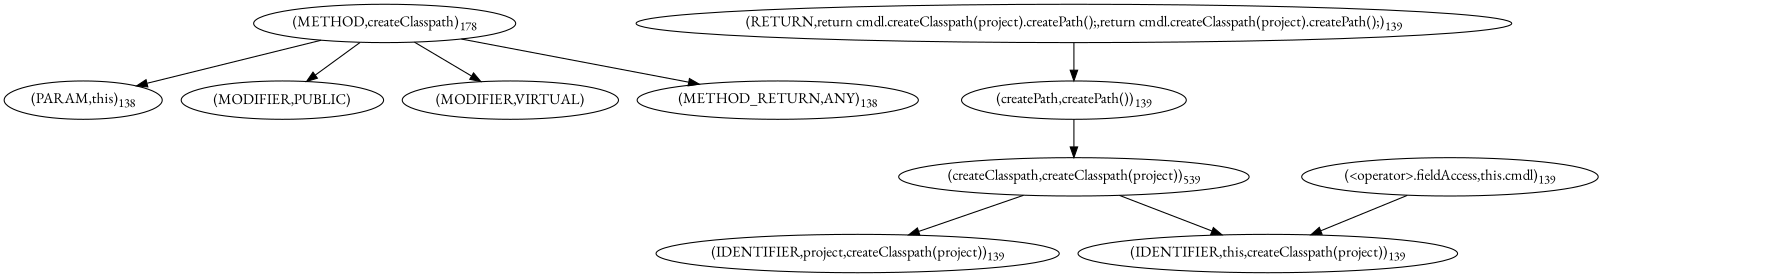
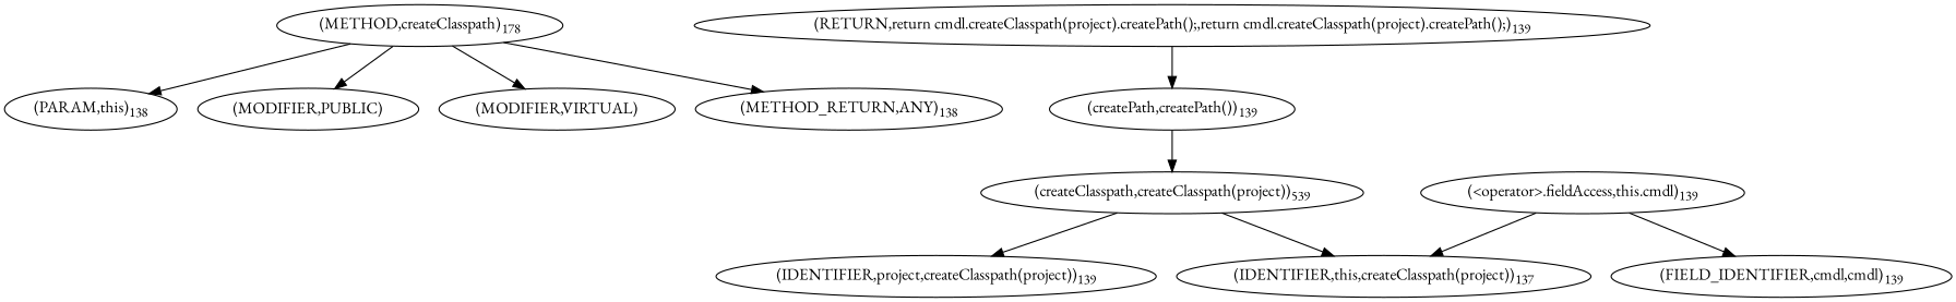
  digraph {
    fontname="EB Garamond"
    node [fontname="EB Garamond"]
    edge [fontname="EB Garamond"]
    n1 [label=<(METHOD,createClasspath)<SUB>178</SUB>>]
    n2 [label=<(PARAM,this)<SUB>138</SUB>>]
    n3 [label=<(MODIFIER,PUBLIC)>]
    n4 [label=<(MODIFIER,VIRTUAL)>]
    n5 [label=<(METHOD_RETURN,ANY)<SUB>138</SUB>>]
    n6 [label=<(RETURN,return cmdl.createClasspath(project).createPath();,return cmdl.createClasspath(project).createPath();)<SUB>139</SUB>>]
    n7 [label=<(createPath,createPath())<SUB>139</SUB>>]
    n8 [label=<(createClasspath,createClasspath(project))<SUB>539</SUB>>]
    n9 [label=<(IDENTIFIER,project,createClasspath(project))<SUB>139</SUB>>]
-   n10 [label=<(IDENTIFIER,this,createClasspath(project))<SUB>139</SUB>>]
+   n10 [label=<(IDENTIFIER,this,createClasspath(project))<SUB>137</SUB>>]
    n11 [label=<(&lt;operator&gt;.fieldAccess,this.cmdl)<SUB>139</SUB>>]
+   n12 [label=<(FIELD_IDENTIFIER,cmdl,cmdl)<SUB>139</SUB>>]
    n1 -> n2
    n1 -> n3
    n1 -> n4
    n1 -> n5
    n6 -> n7
    n7 -> n8
    n8 -> n9
    n8 -> n10
    n11 -> n10
+   n11 -> n12
  }
